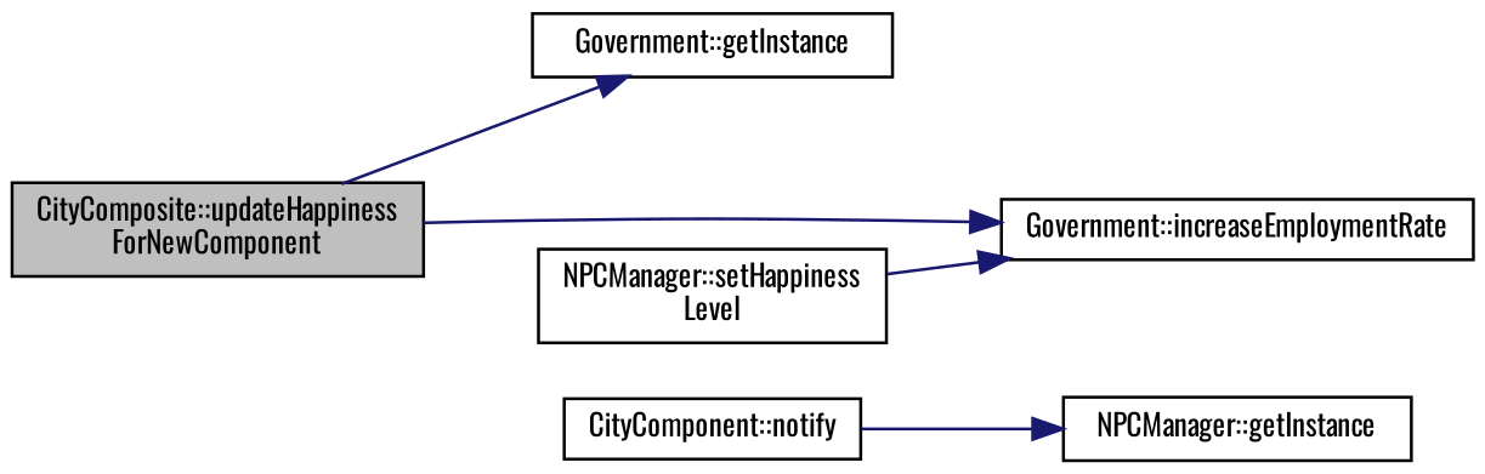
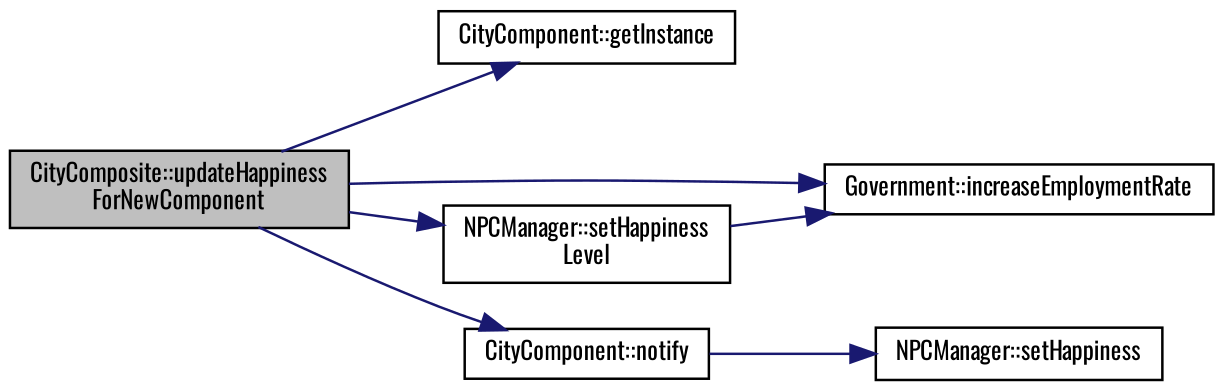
  digraph {
    fontname=Oswald
    rankdir=LR
    node [color=black fillcolor=white fontname=Oswald fontsize=10 shape=record style=filled]
    edge [color=midnightblue fontname=Oswald fontsize=10 labelfontname=Helvetica labelfontsize=10 style=solid]
    n1 [fillcolor=grey75 fontcolor=black height=0.2 label="CityComposite::updateHappiness\lForNewComponent" width=0.4]
-   n2 [height=0.2 label="Government::getInstance" width=0.4]
+   n2 [height=0.2 label="CityComponent::getInstance" width=0.4]
    n3 [height=0.2 label="Government::increaseEmploymentRate" width=0.4]
    n4 [height=0.2 label="CityComponent::notify" width=0.4]
    n5 [height=0.2 label="NPCManager::setHappiness\lLevel" width=0.4]
-   n6 [height=0.2 label="NPCManager::getInstance" width=0.4]
+   n6 [height=0.2 label="NPCManager::setHappiness" width=0.4]
    n1 -> n2
    n1 -> n3
+   n1 -> n4
+   n1 -> n5
    n4 -> n6
    n5 -> n3
  }
